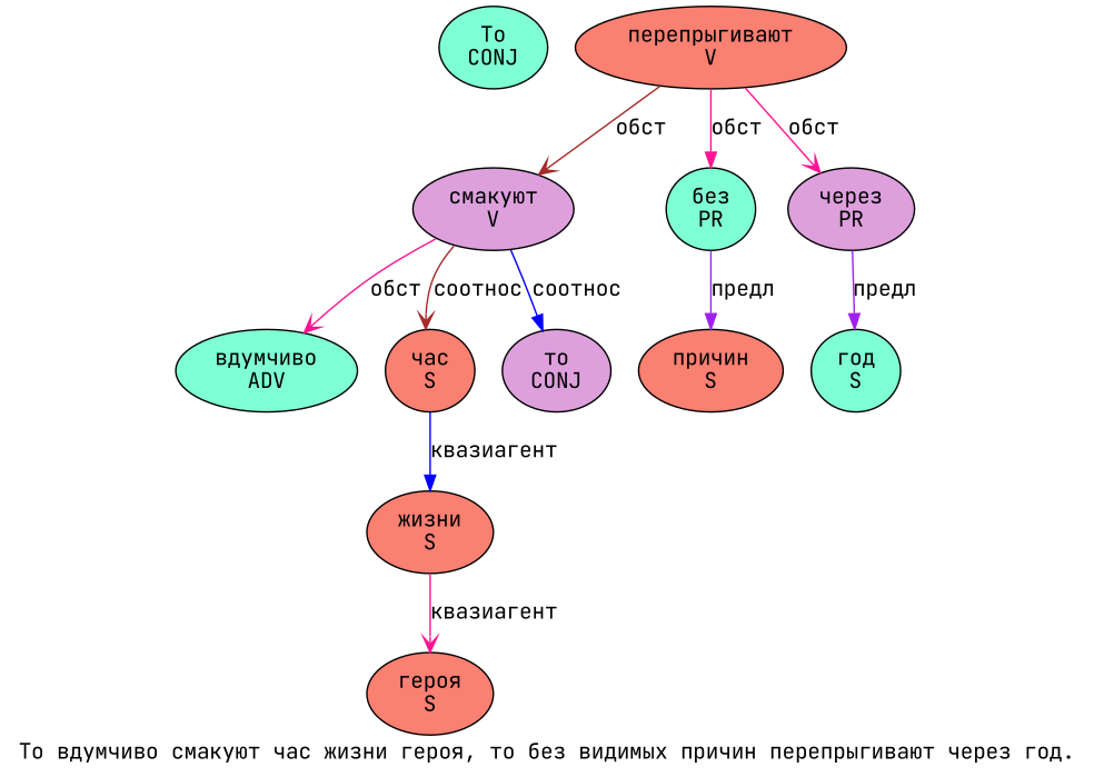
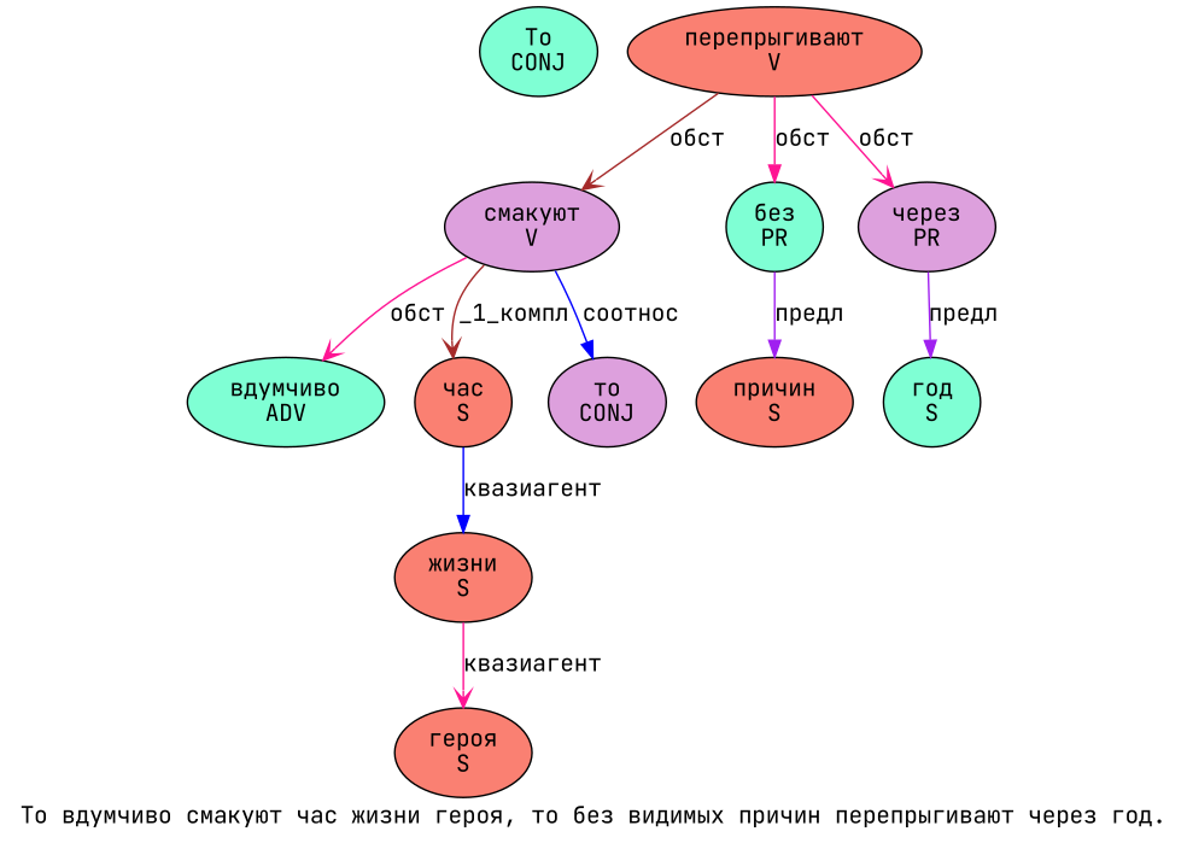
  digraph {
    fontname="JetBrains Mono"
    label="То вдумчиво смакуют час жизни героя, то без видимых причин перепрыгивают через год."
    node [fillcolor=salmon fontname="JetBrains Mono" penwidth=1 shape=ellipse style=filled]
    edge [arrowhead=vee color=deeppink fontname="JetBrains Mono"]
    n1 [fillcolor=aquamarine label="То\nCONJ"]
    n2 [fillcolor=aquamarine label="вдумчиво\nADV"]
    n3 [fillcolor=plum label="смакуют\nV"]
    n4 [label="час\nS"]
    n5 [fillcolor=plum label="то\nCONJ"]
    n6 [label="жизни\nS"]
    n7 [label="героя\nS"]
    n8 [fillcolor=aquamarine label="без\nPR"]
    n9 [label="причин\nS"]
    n10 [label="перепрыгивают\nV"]
    n11 [fillcolor=plum label="через\nPR"]
    n12 [fillcolor=aquamarine label="год\nS"]
    n3 -> n2 [label="обст"]
-   n3 -> n4 [color=brown label="соотнос"]
+   n3 -> n4 [color=brown label="_1_компл"]
    n3 -> n5 [arrowhead=normal color=blue label="соотнос"]
    n4 -> n6 [arrowhead=normal color=blue label="квазиагент"]
    n6 -> n7 [label="квазиагент"]
    n8 -> n9 [arrowhead=normal color=purple label="предл"]
    n10 -> n3 [color=brown label="обст"]
    n10 -> n8 [arrowhead=normal label="обст"]
    n10 -> n11 [label="обст"]
    n11 -> n12 [arrowhead=normal color=purple label="предл"]
  }
